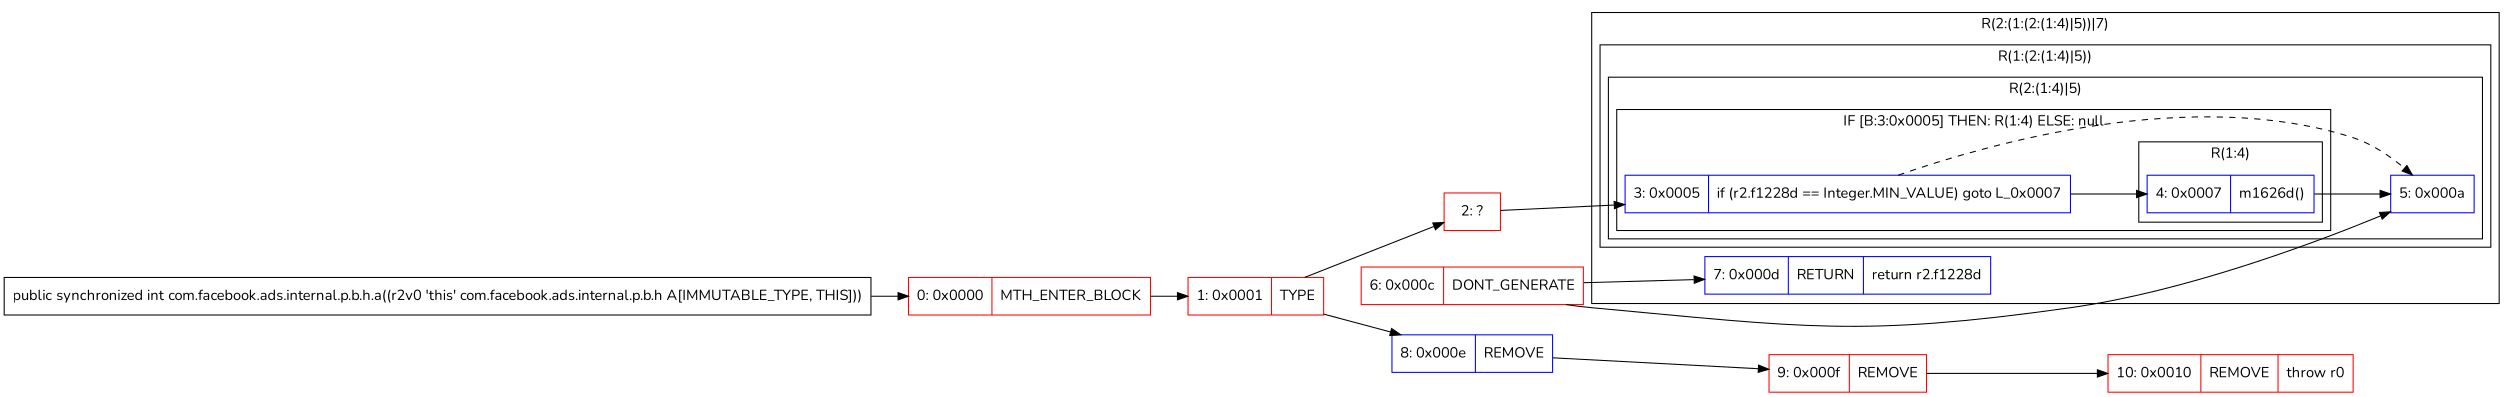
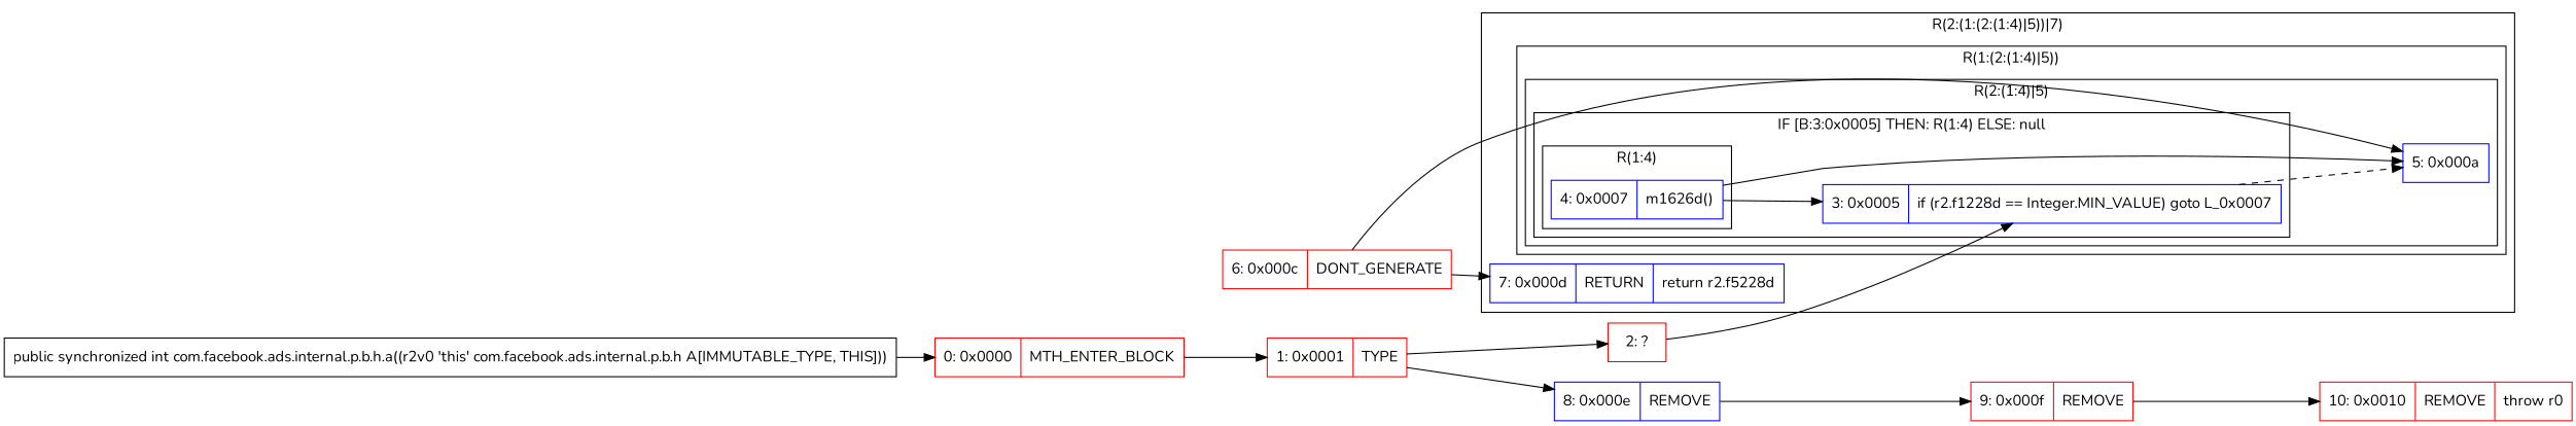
  digraph {
    fontname=Nunito
    rankdir=LR
    node [color=red fontname=Nunito shape=record]
    edge [fontname=Nunito]
    n1 [color=blue label="{4\:\ 0x0007|m1626d()\l}"]
    n2 [color=blue label="{3\:\ 0x0005|if (r2.f1228d == Integer.MIN_VALUE) goto L_0x0007\l}"]
    n3 [color=blue label="{5\:\ 0x000a}"]
-   n4 [color=blue label="{7\:\ 0x000d|RETURN\l|return r2.f1228d\l}"]
+   n4 [color=blue label="{7\:\ 0x000d|RETURN\l|return r2.f5228d\l}"]
    n5 [label="{6\:\ 0x000c|DONT_GENERATE\l}"]
    n6 [label="{0\:\ 0x0000|MTH_ENTER_BLOCK\l}"]
    n7 [label="{1\:\ 0x0001|TYPE\l}"]
    n8 [label="{2\:\ ?}"]
    n9 [color=blue label="{8\:\ 0x000e|REMOVE\l}"]
    n10 [label="{9\:\ 0x000f|REMOVE\l}"]
    n11 [label="{10\:\ 0x0010|REMOVE\l|throw r0\l}"]
    n12 [label="{public synchronized int com.facebook.ads.internal.p.b.h.a((r2v0 'this' com.facebook.ads.internal.p.b.h A[IMMUTABLE_TYPE, THIS])) }" color=""]
    subgraph cluster_1 {
      label="R(2:(1:(2:(1:4)|5))|7)"
      n4
      subgraph cluster_2 {
        label="R(1:(2:(1:4)|5))"
        subgraph cluster_3 {
          label="R(2:(1:4)|5)"
          n3
          subgraph cluster_4 {
            label="IF [B:3:0x0005] THEN: R(1:4) ELSE: null"
            n2
            subgraph cluster_5 {
              label="R(1:4)"
              n1
            }
          }
        }
      }
    }
    n1 -> n3
-   n2 -> n1
+   n1 -> n2
    n2 -> n3 [style=dashed]
    n5 -> n3
    n5 -> n4
    n6 -> n7
    n7 -> n8
    n7 -> n9
    n8 -> n2
    n9 -> n10
    n10 -> n11
    n12 -> n6
  }
